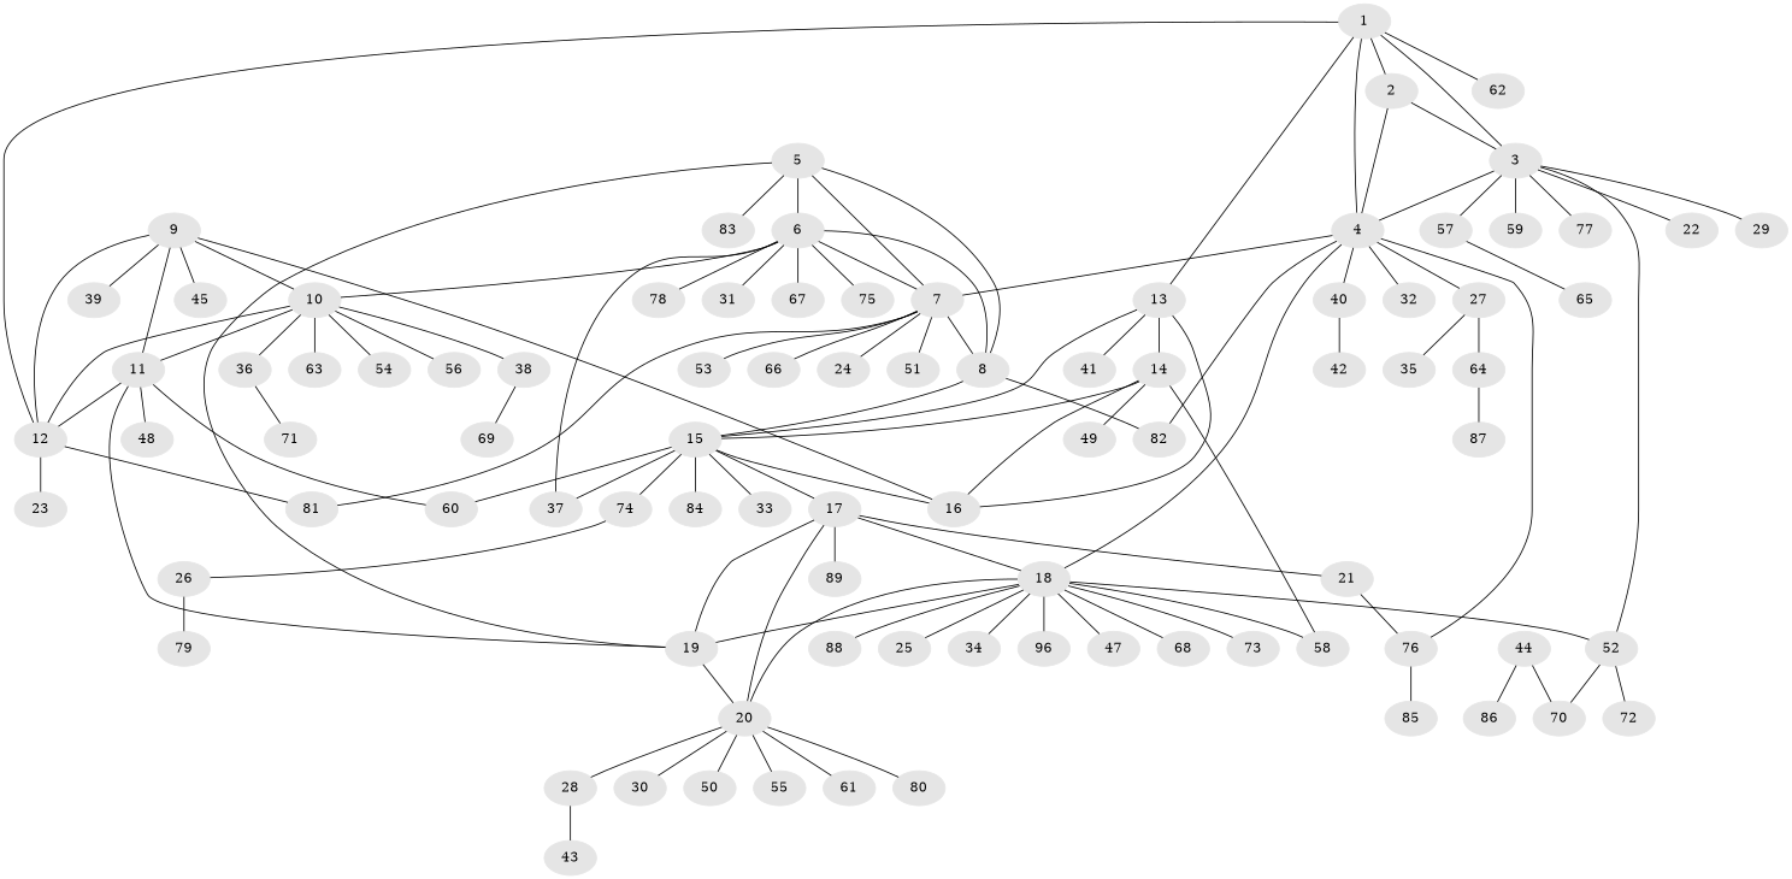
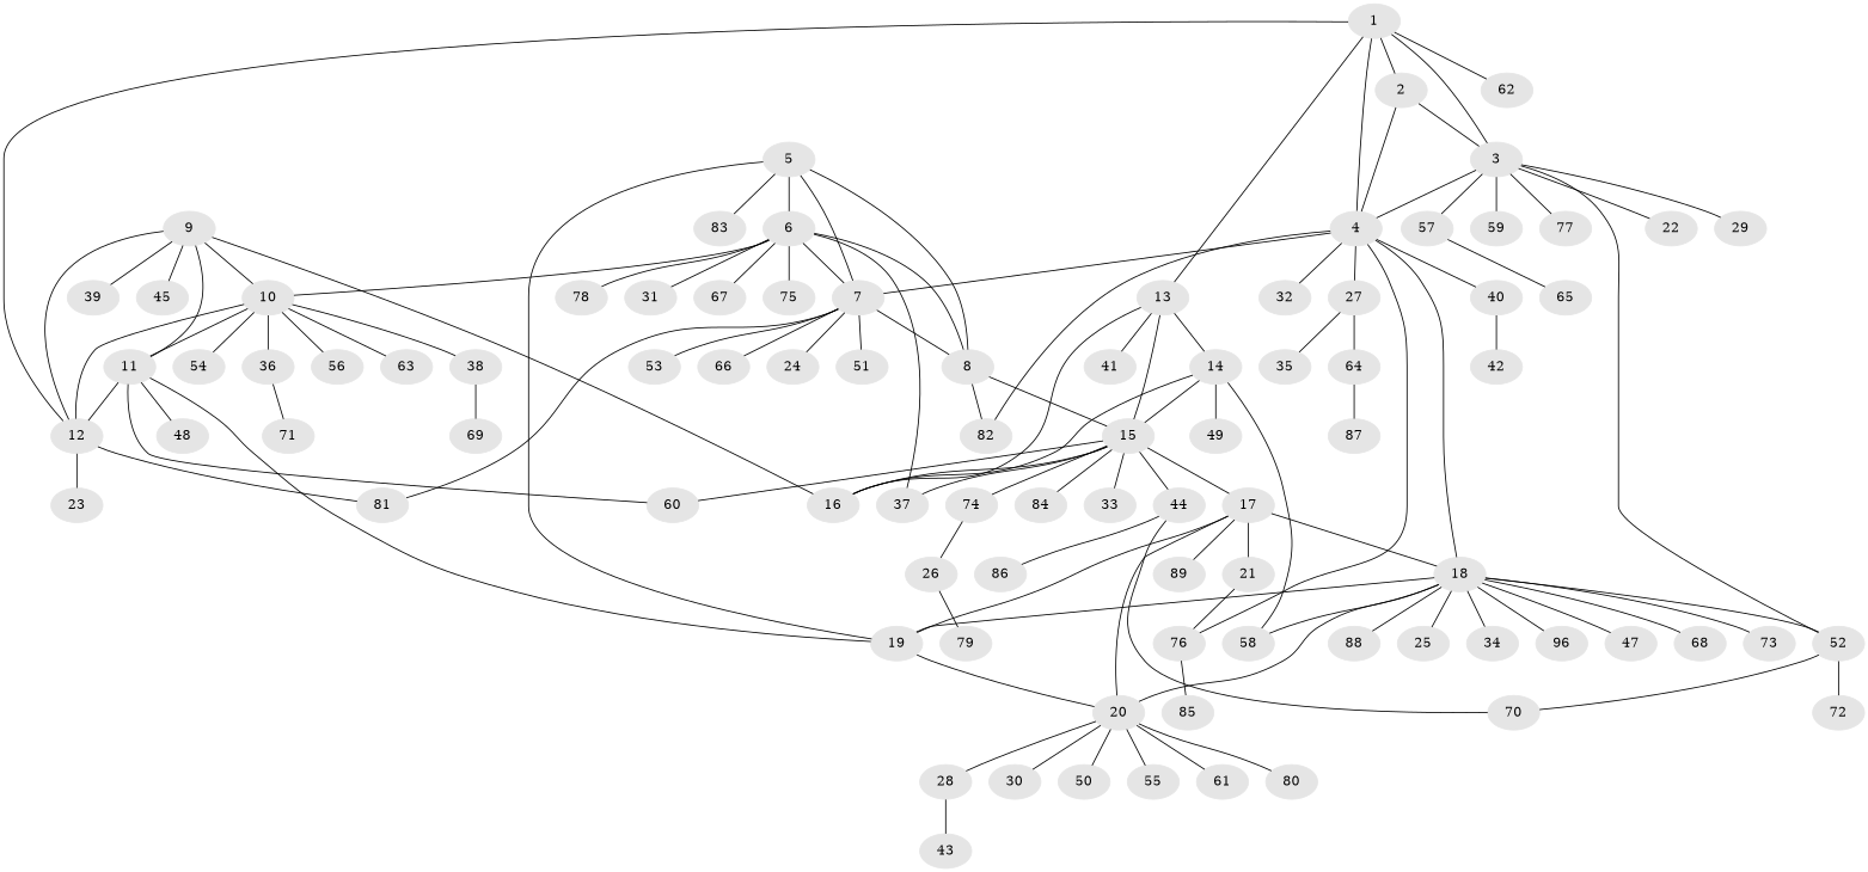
  graph {
    node [color=gray90 style=filled]
    1
    2
    3
    4
    12
    13
    62
    22
    29
    52
    57
    59
    77
    7
    18
    27
    32
    40
    76
    82
    81
    23
    15
    16
    14
    41
    70
    72
    65
    8
    24
    51
    53
    66
    19
    58
    20
    25
    34
    n40 [label=96]
    47
    68
    73
    88
    35
    64
    42
    85
    5
    6
    83
    10
    31
    37
    67
    75
    78
    11
    36
    38
    54
    56
    63
    60
    17
    33
    44
    74
    84
    9
    39
    45
    48
    71
    69
    49
    21
    89
    26
    79
    86
    28
    30
    50
    55
    61
    80
    43
    87
    1 -- 2
    1 -- 3
    1 -- 4
    1 -- 12
    1 -- 13
    1 -- 62
    2 -- 3
    2 -- 4
    3 -- 4
    3 -- 22
    3 -- 29
    3 -- 52
    3 -- 57
    3 -- 59
    3 -- 77
    4 -- 7
    4 -- 18
    4 -- 27
    4 -- 32
    4 -- 40
    4 -- 76
    4 -- 82
    12 -- 81
    12 -- 23
    13 -- 15
    13 -- 16
    13 -- 14
    13 -- 41
    52 -- 70
    52 -- 72
    57 -- 65
    7 -- 81
    7 -- 8
    7 -- 24
    7 -- 51
    7 -- 53
    7 -- 66
    18 -- 52
    18 -- 19
    18 -- 58
    18 -- 20
    18 -- 25
    18 -- 34
    18 -- n40
    18 -- 47
    18 -- 68
    18 -- 73
    18 -- 88
    27 -- 35
    27 -- 64
    40 -- 42
    76 -- 85
    15 -- 16
    15 -- 37
    15 -- 60
    15 -- 17
    15 -- 33
+   15 -- 44
    15 -- 74
    15 -- 84
    14 -- 15
    14 -- 16
    14 -- 58
    14 -- 49
    8 -- 82
    8 -- 15
    19 -- 20
    20 -- 28
    20 -- 30
    20 -- 50
    20 -- 55
    20 -- 61
    20 -- 80
    64 -- 87
    5 -- 7
    5 -- 8
    5 -- 19
    5 -- 6
    5 -- 83
    6 -- 7
    6 -- 8
    6 -- 10
    6 -- 31
    6 -- 37
    6 -- 67
    6 -- 75
    6 -- 78
    10 -- 12
    10 -- 11
    10 -- 36
    10 -- 38
    10 -- 54
    10 -- 56
    10 -- 63
    11 -- 12
    11 -- 19
    11 -- 60
    11 -- 48
    36 -- 71
    38 -- 69
    17 -- 18
    17 -- 19
    17 -- 20
    17 -- 21
    17 -- 89
    44 -- 70
    44 -- 86
    74 -- 26
    9 -- 12
    9 -- 16
    9 -- 10
    9 -- 11
    9 -- 39
    9 -- 45
    21 -- 76
    26 -- 79
    28 -- 43
  }
